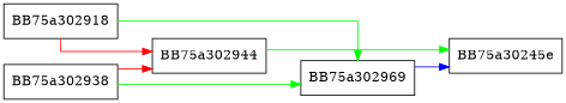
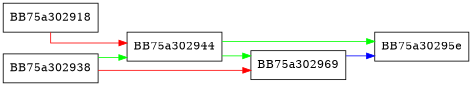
  digraph {
    rankdir=LR
    splines=ortho
    node [shape=box]
    edge [color=green]
    BB75a302918
    BB75a302969
    BB75a302944
-   BB75a30295e [label=BB75a30245e]
+   BB75a30295e
    BB75a302938
-   BB75a302918 -> BB75a302969
+   BB75a302944 -> BB75a302969
    BB75a302918 -> BB75a302944 [color=red]
    BB75a302969 -> BB75a30295e [color=blue]
    BB75a302944 -> BB75a30295e
-   BB75a302938 -> BB75a302969
-   BB75a302938 -> BB75a302944 [color=red]
+   BB75a302938 -> BB75a302969 [color=red]
+   BB75a302938 -> BB75a302944
  }
